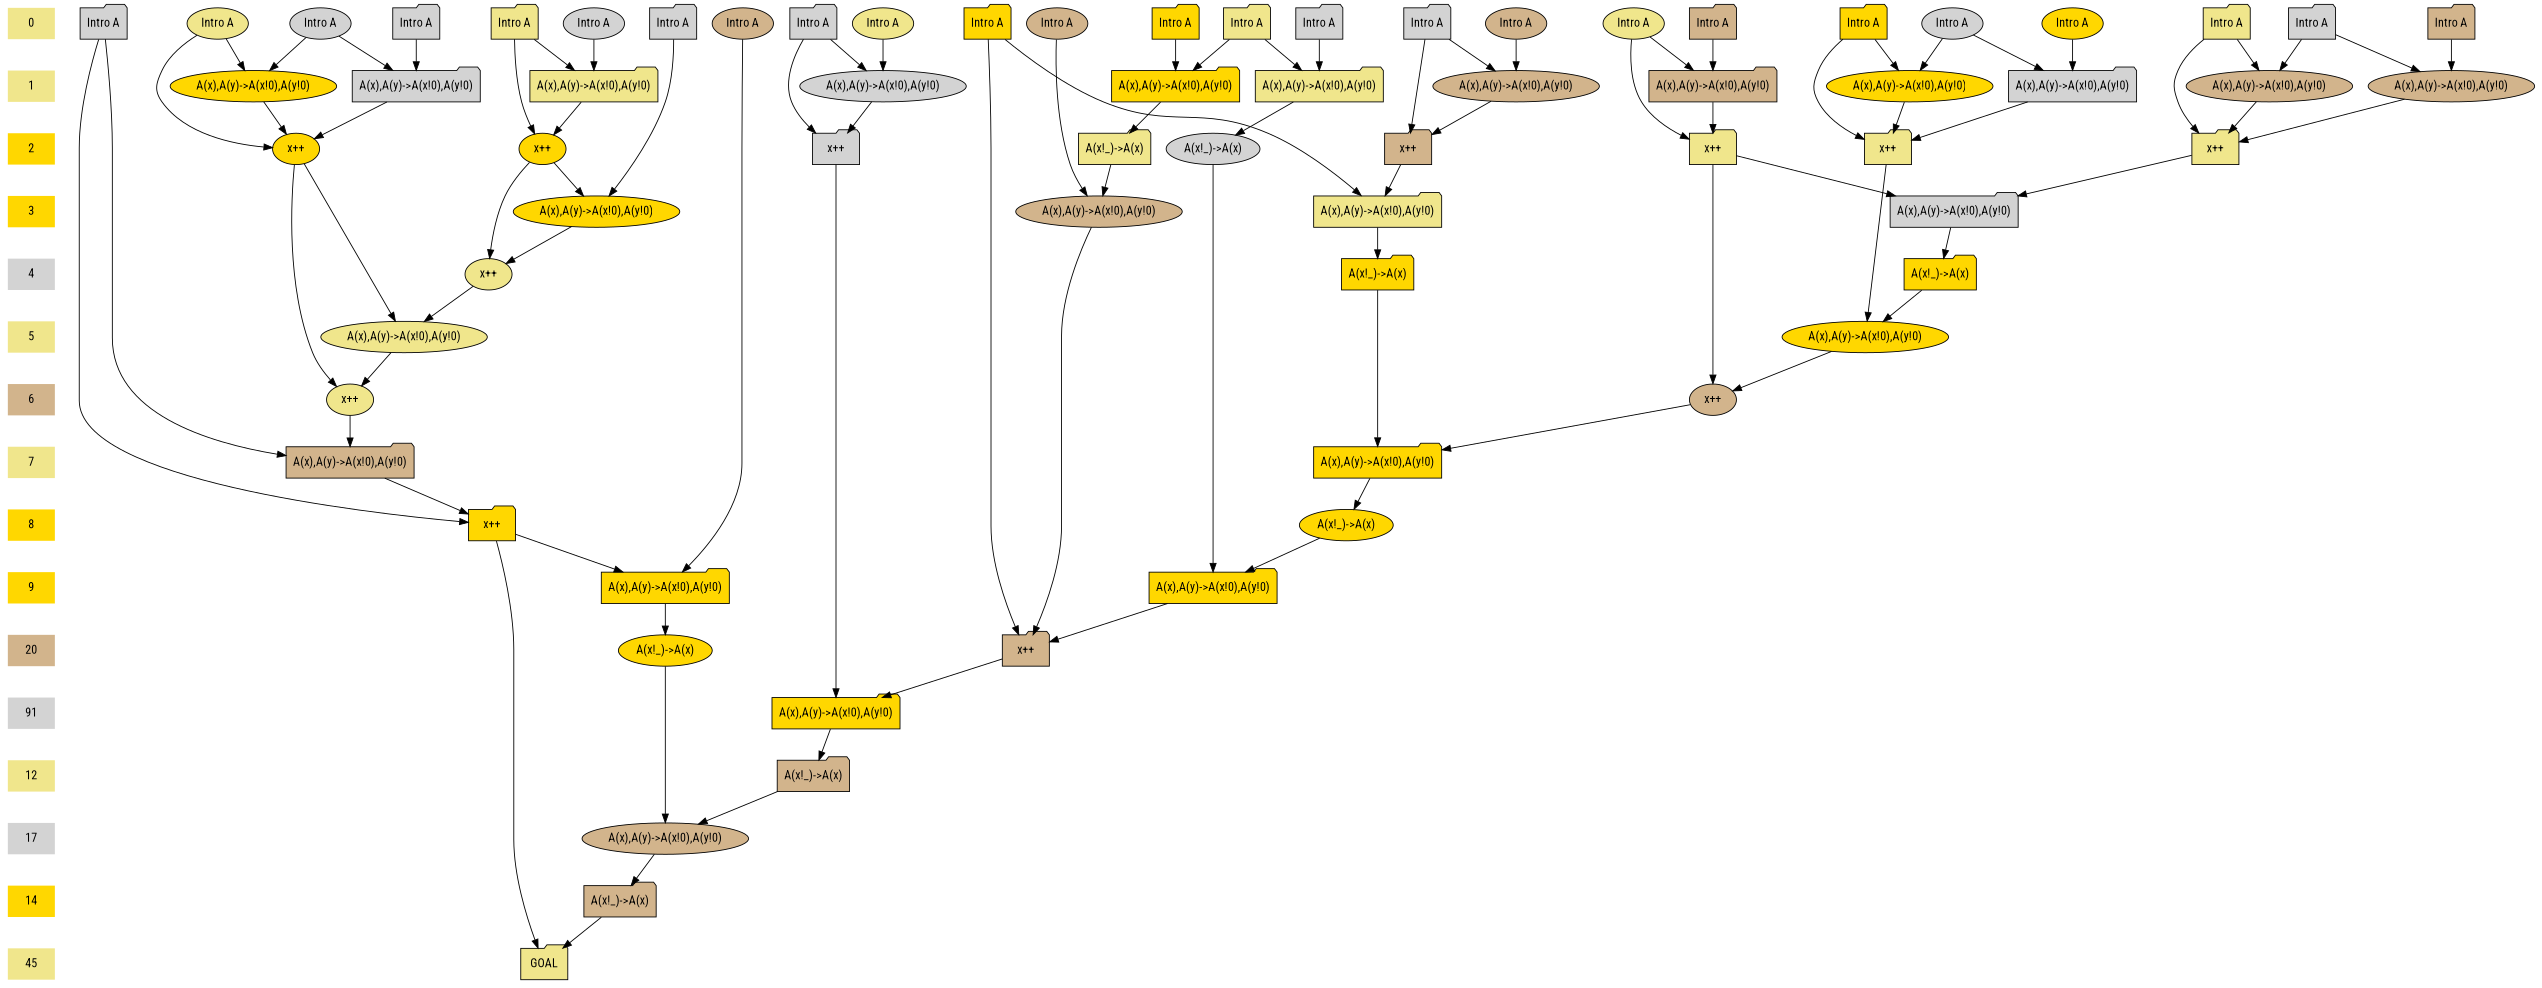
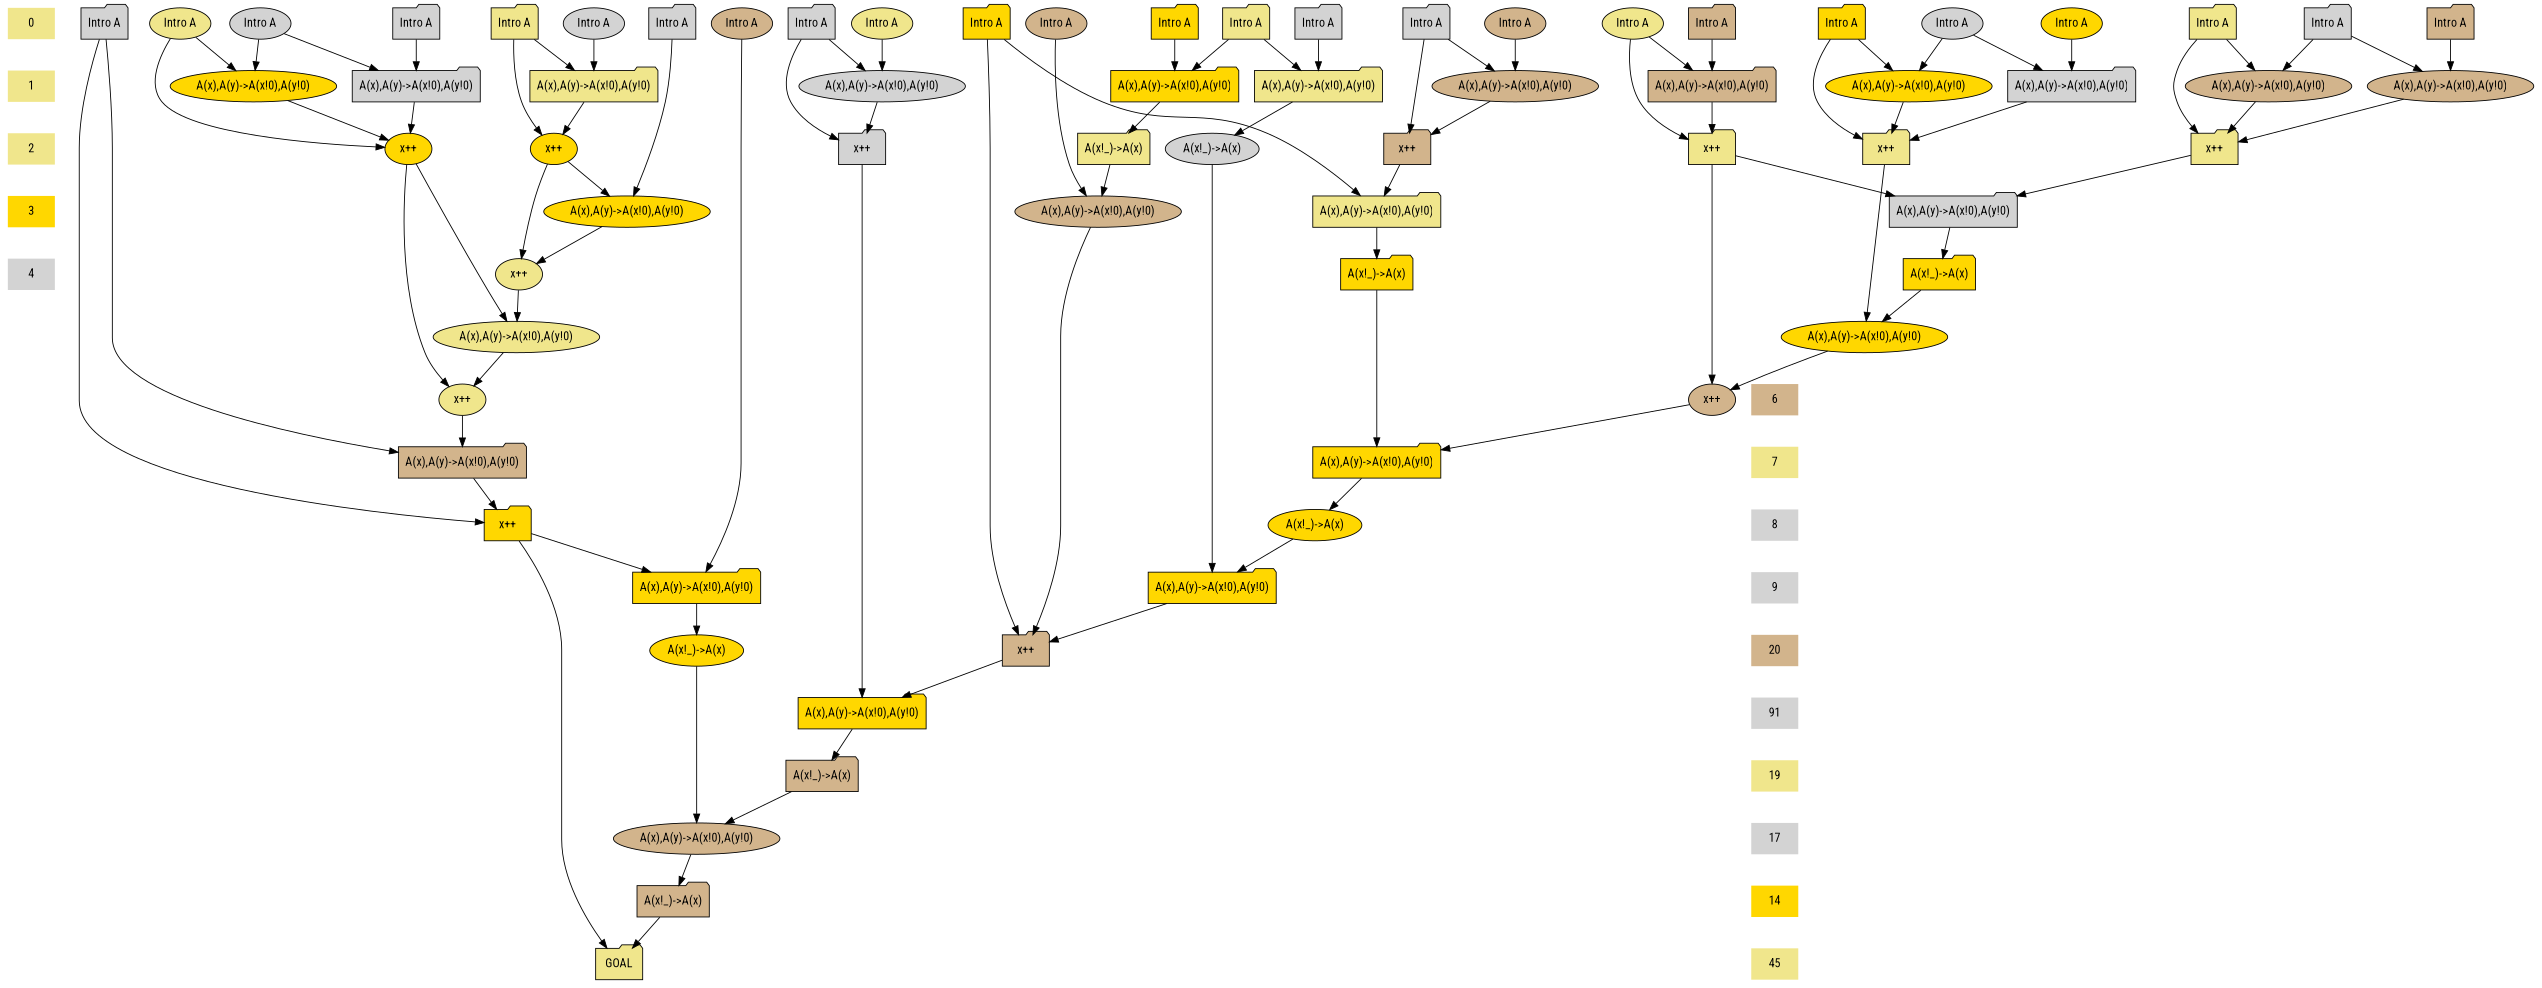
  digraph {
    fontname="Roboto Condensed"
    ranksep=.5
    node [fillcolor=khaki fontname="Roboto Condensed" shape=folder style=filled]
    edge [fontname="Roboto Condensed"]
    0 [shape=plaintext]
    n2 [fillcolor=lightgrey label="Intro A"]
    n3 [label="Intro A" shape=ellipse]
    n4 [label="Intro A"]
    n5 [fillcolor=tan label="Intro A" shape=ellipse]
    n6 [fillcolor=lightgrey label="Intro A"]
    n7 [fillcolor=lightgrey label="Intro A"]
    n8 [label="Intro A"]
    n9 [fillcolor=lightgrey label="Intro A"]
    n10 [fillcolor=gold label="Intro A"]
    n11 [fillcolor=gold label="Intro A"]
    n12 [label="Intro A"]
    n13 [fillcolor=lightgrey label="Intro A" shape=ellipse]
    n14 [label="Intro A" shape=ellipse]
    n15 [fillcolor=tan label="Intro A"]
    n16 [fillcolor=gold label="Intro A"]
    n17 [fillcolor=lightgrey label="Intro A"]
    n18 [fillcolor=lightgrey label="Intro A"]
    n19 [fillcolor=tan label="Intro A"]
    n20 [fillcolor=lightgrey label="Intro A" shape=ellipse]
    n21 [fillcolor=gold label="Intro A" shape=ellipse]
    n22 [label="Intro A" shape=ellipse]
    n23 [fillcolor=tan label="Intro A" shape=ellipse]
    n24 [fillcolor=tan label="Intro A" shape=ellipse]
    n25 [fillcolor=lightgrey label="Intro A"]
    n26 [fillcolor=lightgrey label="Intro A" shape=ellipse]
    1 [shape=plaintext]
    n28 [fillcolor=gold label="A(x),A(y)->A(x!0),A(y!0)"]
    n29 [fillcolor=tan label="A(x),A(y)->A(x!0),A(y!0)" shape=ellipse]
    n30 [fillcolor=tan label="A(x),A(y)->A(x!0),A(y!0)" shape=ellipse]
    n31 [label="A(x),A(y)->A(x!0),A(y!0)"]
    n32 [fillcolor=tan label="A(x),A(y)->A(x!0),A(y!0)" shape=ellipse]
    n33 [fillcolor=tan label="A(x),A(y)->A(x!0),A(y!0)"]
    n34 [fillcolor=gold label="A(x),A(y)->A(x!0),A(y!0)" shape=ellipse]
    n35 [fillcolor=lightgrey label="A(x),A(y)->A(x!0),A(y!0)"]
    n36 [fillcolor=lightgrey label="A(x),A(y)->A(x!0),A(y!0)"]
    n37 [fillcolor=gold label="A(x),A(y)->A(x!0),A(y!0)" shape=ellipse]
    n38 [label="A(x),A(y)->A(x!0),A(y!0)"]
    n39 [fillcolor=lightgrey label="A(x),A(y)->A(x!0),A(y!0)" shape=ellipse]
-   2 [fillcolor=gold shape=plaintext]
+   2 [shape=plaintext]
    n41 [fillcolor=tan label="x++"]
    n42 [label="x++"]
    n43 [label="x++"]
    n44 [label="x++"]
    n45 [fillcolor=gold label="x++" shape=ellipse]
    n46 [label="A(x!_)->A(x)"]
    n47 [fillcolor=lightgrey label="A(x!_)->A(x)" shape=ellipse]
    n48 [fillcolor=gold label="x++" shape=ellipse]
    n49 [fillcolor=lightgrey label="x++"]
    3 [fillcolor=gold shape=plaintext]
    n51 [fillcolor=lightgrey label="A(x),A(y)->A(x!0),A(y!0)"]
    n52 [label="A(x),A(y)->A(x!0),A(y!0)"]
    n53 [fillcolor=gold label="A(x),A(y)->A(x!0),A(y!0)" shape=ellipse]
    n54 [fillcolor=tan label="A(x),A(y)->A(x!0),A(y!0)" shape=ellipse]
    4 [fillcolor=lightgrey shape=plaintext]
    n56 [fillcolor=gold label="A(x!_)->A(x)"]
    n57 [fillcolor=gold label="A(x!_)->A(x)"]
    n58 [label="x++" shape=ellipse]
-   5 [shape=plaintext]
    n60 [fillcolor=gold label="A(x),A(y)->A(x!0),A(y!0)" shape=ellipse]
    n61 [label="A(x),A(y)->A(x!0),A(y!0)" shape=ellipse]
    6 [fillcolor=tan shape=plaintext]
    n63 [fillcolor=tan label="x++" shape=ellipse]
    n64 [label="x++" shape=ellipse]
    7 [shape=plaintext]
    n66 [fillcolor=gold label="A(x),A(y)->A(x!0),A(y!0)"]
    n67 [fillcolor=tan label="A(x),A(y)->A(x!0),A(y!0)"]
-   8 [fillcolor=gold shape=plaintext]
+   8 [fillcolor=lightgrey shape=plaintext]
    n69 [fillcolor=gold label="A(x!_)->A(x)" shape=ellipse]
    n70 [fillcolor=gold label="x++"]
-   9 [fillcolor=gold shape=plaintext]
+   9 [fillcolor=lightgrey shape=plaintext]
    n72 [fillcolor=gold label="A(x),A(y)->A(x!0),A(y!0)"]
    n73 [fillcolor=gold label="A(x),A(y)->A(x!0),A(y!0)"]
    n74 [fillcolor=tan label=20 shape=plaintext]
    n75 [fillcolor=tan label="x++"]
    n76 [fillcolor=gold label="A(x!_)->A(x)" shape=ellipse]
    n77 [fillcolor=lightgrey label=91 shape=plaintext]
    n78 [fillcolor=gold label="A(x),A(y)->A(x!0),A(y!0)"]
-   12 [shape=plaintext]
+   12 [shape=plaintext label=19]
    n80 [fillcolor=tan label="A(x!_)->A(x)"]
    n81 [fillcolor=lightgrey label=17 shape=plaintext]
    n82 [fillcolor=tan label="A(x),A(y)->A(x!0),A(y!0)" shape=ellipse]
    14 [fillcolor=gold shape=plaintext]
    n84 [fillcolor=tan label="A(x!_)->A(x)"]
    n85 [label=45 shape=plaintext]
    n86 [label=GOAL]
    subgraph sub_1 {
      rank=same
      0
      n2
      n3
      n4
      n5
      n6
      n7
      n8
      n9
      n10
      n11
      n12
      n13
      n14
      n15
      n16
      n17
      n18
      n19
      n20
      n21
      n22
      n23
      n24
      n25
      n26
    }
    subgraph sub_2 {
      rank=same
      1
      n28
      n29
      n30
      n31
      n32
      n33
      n34
      n35
      n36
      n37
      n38
      n39
    }
    subgraph sub_3 {
      rank=same
      2
      n41
      n42
      n43
      n44
      n45
      n46
      n47
      n48
      n49
    }
    subgraph sub_4 {
      rank=same
      3
      n51
      n52
      n53
      n54
    }
    subgraph sub_5 {
      rank=same
      4
      n56
      n57
      n58
    }
    subgraph sub_6 {
      rank=same
-     5
      n60
      n61
    }
    subgraph sub_7 {
      rank=same
      6
      n63
      n64
    }
    subgraph sub_8 {
      rank=same
      7
      n66
      n67
    }
    subgraph sub_9 {
      rank=same
      8
      n69
      n70
    }
    subgraph sub_10 {
      rank=same
      9
      n72
      n73
    }
    subgraph sub_11 {
      rank=same
      n74
      n75
      n76
    }
    subgraph sub_12 {
      rank=same
      n77
      n78
    }
    subgraph sub_13 {
      rank=same
      12
      n80
    }
    subgraph sub_14 {
      rank=same
      n81
      n82
    }
    subgraph sub_15 {
      rank=same
      14
      n84
    }
    subgraph sub_16 {
      rank=same
      n85
      n86
    }
    0 -> 1 [style=invis]
    n2 -> n29
    n2 -> n32
    n3 -> n33
    n3 -> n43
    n4 -> n28
    n4 -> n38
    n5 -> n54
    n6 -> n39
    n6 -> n49
    n7 -> n53
    n8 -> n31
    n8 -> n48
    n9 -> n38
    n10 -> n52
    n10 -> n75
    n11 -> n28
    n12 -> n32
    n12 -> n44
    n13 -> n34
    n13 -> n36
    n14 -> n37
    n14 -> n45
    n15 -> n29
    n16 -> n34
    n16 -> n42
    n17 -> n30
    n17 -> n41
    n18 -> n67
    n18 -> n70
    n19 -> n33
    n20 -> n31
    n21 -> n36
    n22 -> n39
    n23 -> n30
    n24 -> n73
    n25 -> n35
    n26 -> n35
    n26 -> n37
    1 -> 2 [style=invis]
    n28 -> n46
    n29 -> n44
    n30 -> n41
    n31 -> n48
    n32 -> n44
    n33 -> n43
    n34 -> n42
    n35 -> n45
    n36 -> n42
    n37 -> n45
    n38 -> n47
    n39 -> n49
    2 -> 3 [style=invis]
    n41 -> n52
    n42 -> n60
    n43 -> n51
    n43 -> n63
    n44 -> n51
    n45 -> n61
    n45 -> n64
    n46 -> n54
    n47 -> n72
    n48 -> n53
    n48 -> n58
    n49 -> n78
    3 -> 4 [style=invis]
    n51 -> n57
    n52 -> n56
    n53 -> n58
    n54 -> n75
-   4 -> 5 [style=invis]
    n56 -> n66
    n57 -> n60
    n58 -> n61
-   5 -> 6 [style=invis]
    n60 -> n63
    n61 -> n64
    6 -> 7 [style=invis]
    n63 -> n66
    n64 -> n67
    7 -> 8 [style=invis]
    n66 -> n69
    n67 -> n70
    8 -> 9 [style=invis]
    n69 -> n72
    n70 -> n73
    n70 -> n86
    9 -> n74 [style=invis]
    n72 -> n75
    n73 -> n76
    n74 -> n77 [style=invis]
    n75 -> n78
    n76 -> n82
    n77 -> 12 [style=invis]
    n78 -> n80
    12 -> n81 [style=invis]
    n80 -> n82
    n81 -> 14 [style=invis]
    n82 -> n84
    14 -> n85 [style=invis]
    n84 -> n86
  }
